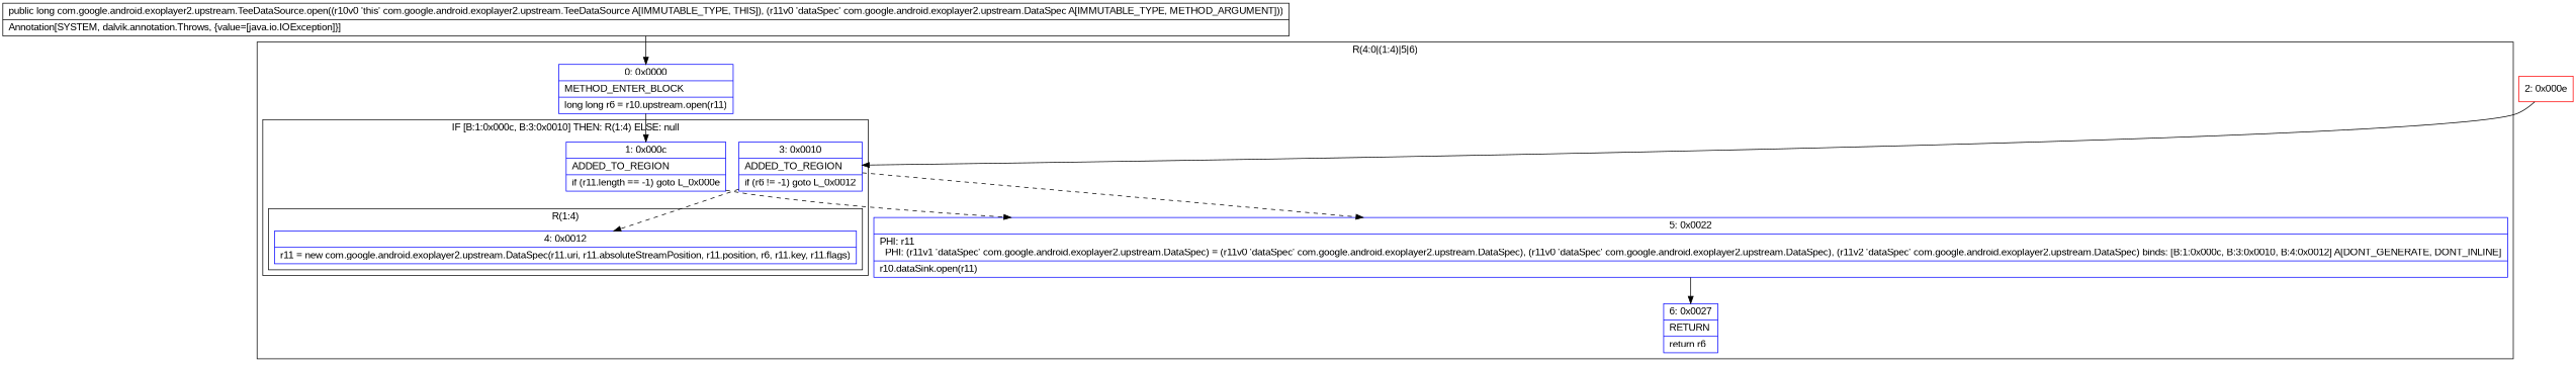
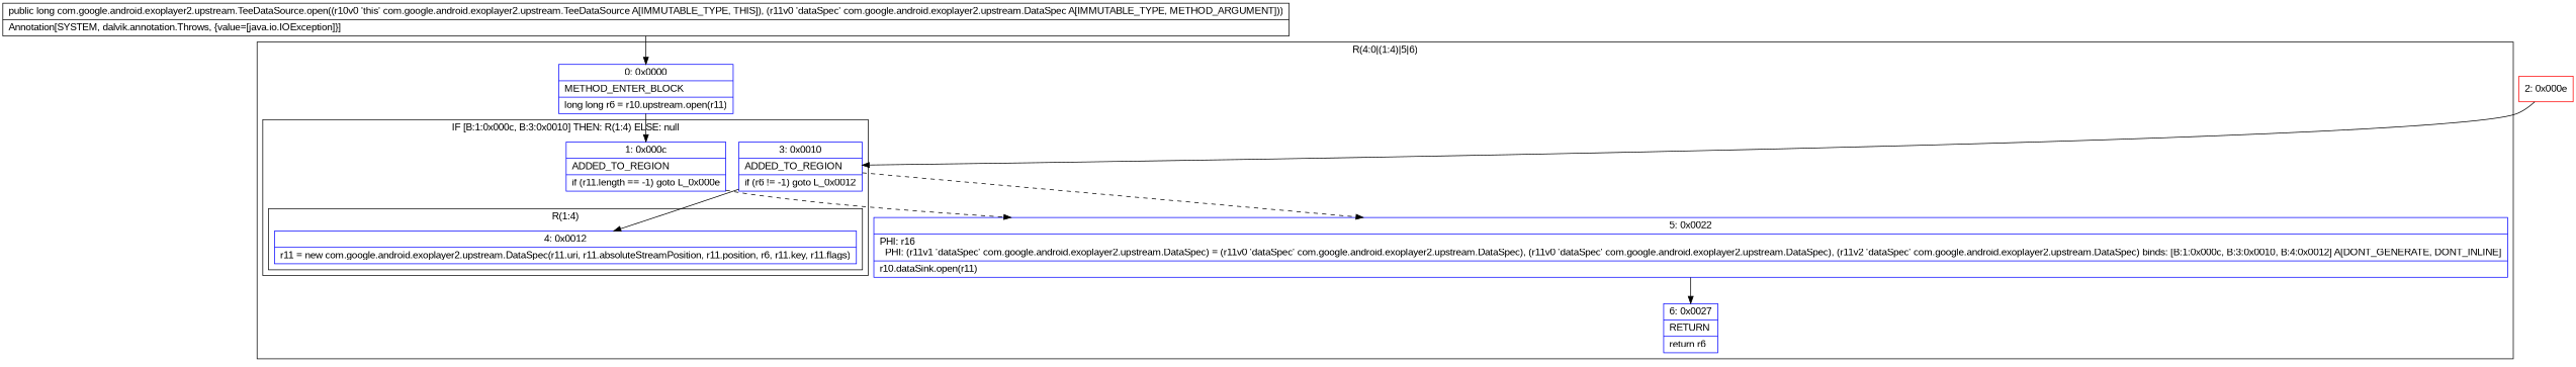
  digraph {
    fontname="Liberation Sans"
    node [color=blue fontname="Liberation Sans" shape=record]
    edge [fontname="Liberation Sans"]
    n1 [label="{4\:\ 0x0012|r11 = new com.google.android.exoplayer2.upstream.DataSpec(r11.uri, r11.absoluteStreamPosition, r11.position, r6, r11.key, r11.flags)\l}"]
    n2 [label="{1\:\ 0x000c|ADDED_TO_REGION\l|if (r11.length == \-1) goto L_0x000e\l}"]
    n3 [label="{3\:\ 0x0010|ADDED_TO_REGION\l|if (r6 != \-1) goto L_0x0012\l}"]
    n4 [label="{0\:\ 0x0000|METHOD_ENTER_BLOCK\l|long long r6 = r10.upstream.open(r11)\l}"]
-   n5 [label="{5\:\ 0x0022|PHI: r11 \l  PHI: (r11v1 'dataSpec' com.google.android.exoplayer2.upstream.DataSpec) = (r11v0 'dataSpec' com.google.android.exoplayer2.upstream.DataSpec), (r11v0 'dataSpec' com.google.android.exoplayer2.upstream.DataSpec), (r11v2 'dataSpec' com.google.android.exoplayer2.upstream.DataSpec) binds: [B:1:0x000c, B:3:0x0010, B:4:0x0012] A[DONT_GENERATE, DONT_INLINE]\l|r10.dataSink.open(r11)\l}"]
+   n5 [label="{5\:\ 0x0022|PHI: r16 \l  PHI: (r11v1 'dataSpec' com.google.android.exoplayer2.upstream.DataSpec) = (r11v0 'dataSpec' com.google.android.exoplayer2.upstream.DataSpec), (r11v0 'dataSpec' com.google.android.exoplayer2.upstream.DataSpec), (r11v2 'dataSpec' com.google.android.exoplayer2.upstream.DataSpec) binds: [B:1:0x000c, B:3:0x0010, B:4:0x0012] A[DONT_GENERATE, DONT_INLINE]\l|r10.dataSink.open(r11)\l}"]
    n6 [label="{6\:\ 0x0027|RETURN\l|return r6\l}"]
    n7 [color=red label="{2\:\ 0x000e}"]
    n8 [label="{public long com.google.android.exoplayer2.upstream.TeeDataSource.open((r10v0 'this' com.google.android.exoplayer2.upstream.TeeDataSource A[IMMUTABLE_TYPE, THIS]), (r11v0 'dataSpec' com.google.android.exoplayer2.upstream.DataSpec A[IMMUTABLE_TYPE, METHOD_ARGUMENT]))  | Annotation[SYSTEM, dalvik.annotation.Throws, \{value=[java.io.IOException]\}]\l}" color=""]
    subgraph cluster_1 {
      label="R(4:0|(1:4)|5|6)"
      n4
      n5
      n6
      subgraph cluster_2 {
        label="IF [B:1:0x000c, B:3:0x0010] THEN: R(1:4) ELSE: null"
        n2
        n3
        subgraph cluster_3 {
          label="R(1:4)"
          n1
        }
      }
    }
    n2 -> n5 [style=dashed]
-   n3 -> n1 [style=dashed]
+   n3 -> n1
    n3 -> n5 [style=dashed]
    n4 -> n2
    n5 -> n6
    n7 -> n3
    n8 -> n4
  }
